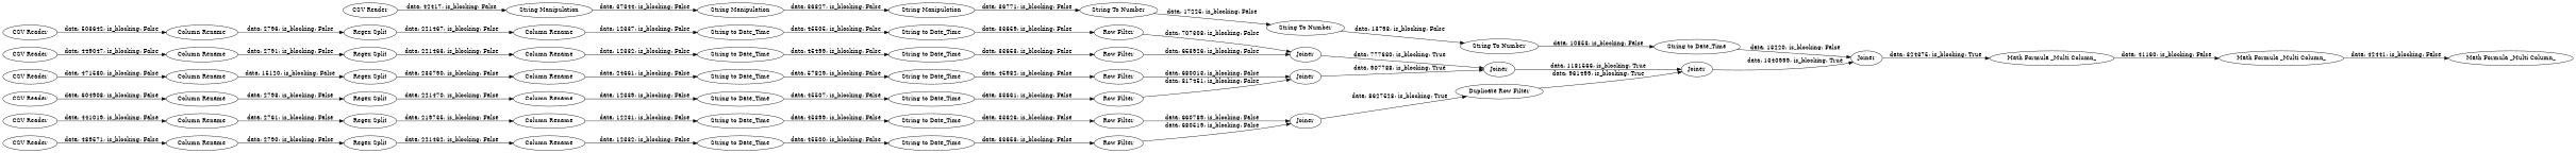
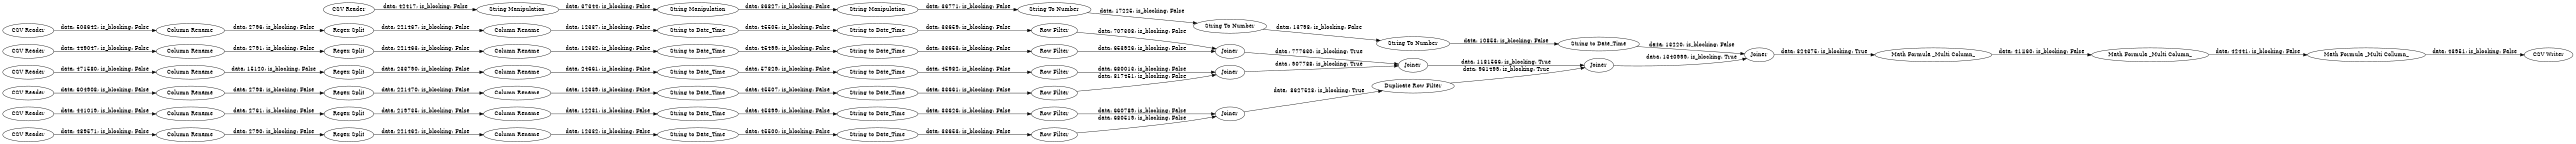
  digraph {
    rankdir=LR
    n1 [label="CSV Reader"]
    n2 [label="Column Rename"]
    n3 [label=Joiner]
    n4 [label="Duplicate Row Filter"]
    n5 [label="CSV Reader"]
    n6 [label="Column Rename"]
    n7 [label="Row Filter"]
    n8 [label="Math Formula _Multi Column_"]
+   n9 [label="CSV Writer"]
    n10 [label="String to Date_Time"]
    n11 [label=Joiner]
    n12 [label="String to Date_Time"]
    n13 [label="String to Date_Time"]
    n14 [label="Column Rename"]
    n15 [label="String to Date_Time"]
    n16 [label="Regex Split"]
    n17 [label="Column Rename"]
    n18 [label="Column Rename"]
    n19 [label="String to Date_Time"]
    n20 [label="String to Date_Time"]
    n21 [label="Row Filter"]
    n22 [label="String to Date_Time"]
    n23 [label="String to Date_Time"]
    n24 [label="Row Filter"]
    n25 [label=Joiner]
    n26 [label="String to Date_Time"]
    n27 [label="Row Filter"]
    n28 [label=Joiner]
    n29 [label="Column Rename"]
    n30 [label="String to Date_Time"]
    n31 [label="String Manipulation"]
    n32 [label="String To Number"]
    n33 [label="Row Filter"]
    n34 [label="Math Formula _Multi Column_"]
    n35 [label="Column Rename"]
    n36 [label="Regex Split"]
    n37 [label="CSV Reader"]
    n38 [label="Column Rename"]
    n39 [label="Column Rename"]
    n40 [label=Joiner]
    n41 [label=Joiner]
    n42 [label="Regex Split"]
    n43 [label="CSV Reader"]
    n44 [label="Column Rename"]
    n45 [label="Column Rename"]
    n46 [label="Regex Split"]
    n47 [label="String To Number"]
    n48 [label="CSV Reader"]
    n49 [label="String Manipulation"]
    n50 [label="Regex Split"]
    n51 [label="Row Filter"]
    n52 [label="String To Number"]
    n53 [label="CSV Reader"]
    n54 [label="String Manipulation"]
    n55 [label="Regex Split"]
    n56 [label="Math Formula _Multi Column_"]
    n57 [label="String to Date_Time"]
    n58 [label="String to Date_Time"]
    n59 [label="String to Date_Time"]
    n60 [label="CSV Reader"]
    n61 [label="Column Rename"]
    n1 -> n2 [label="data: 503642; is_blocking: False"]
    n2 -> n55 [label="data: 2796; is_blocking: False"]
    n3 -> n4 [label="data: 8627528; is_blocking: True"]
    n4 -> n41 [label="data: 961499; is_blocking: True"]
    n5 -> n6 [label="data: 471580; is_blocking: False"]
    n6 -> n16 [label="data: 15120; is_blocking: False"]
    n7 -> n3 [label="data: 660789; is_blocking: False"]
+   n8 -> n9 [label="data: 43951; is_blocking: False"]
    n10 -> n11 [label="data: 13220; is_blocking: False"]
    n11 -> n56 [label="data: 324375; is_blocking: True"]
    n12 -> n13 [label="data: 45399; is_blocking: False"]
    n13 -> n7 [label="data: 33626; is_blocking: False"]
    n14 -> n15 [label="data: 12337; is_blocking: False"]
    n15 -> n20 [label="data: 45505; is_blocking: False"]
    n16 -> n17 [label="data: 233790; is_blocking: False"]
    n17 -> n59 [label="data: 24661; is_blocking: False"]
    n18 -> n19 [label="data: 12332; is_blocking: False"]
    n19 -> n58 [label="data: 45500; is_blocking: False"]
    n20 -> n21 [label="data: 33659; is_blocking: False"]
    n21 -> n28 [label="data: 707308; is_blocking: False"]
    n22 -> n23 [label="data: 45507; is_blocking: False"]
    n23 -> n33 [label="data: 33661; is_blocking: False"]
    n24 -> n25 [label="data: 680013; is_blocking: False"]
    n25 -> n40 [label="data: 907788; is_blocking: True"]
    n26 -> n27 [label="data: 33653; is_blocking: False"]
    n27 -> n28 [label="data: 653926; is_blocking: False"]
    n28 -> n40 [label="data: 777630; is_blocking: True"]
    n29 -> n30 [label="data: 12332; is_blocking: False"]
    n30 -> n26 [label="data: 45499; is_blocking: False"]
    n31 -> n32 [label="data: 36771; is_blocking: False"]
    n32 -> n52 [label="data: 17225; is_blocking: False"]
    n33 -> n25 [label="data: 817451; is_blocking: False"]
    n34 -> n8 [label="data: 42441; is_blocking: False"]
    n35 -> n36 [label="data: 2798; is_blocking: False"]
    n36 -> n39 [label="data: 221470; is_blocking: False"]
    n37 -> n38 [label="data: 441019; is_blocking: False"]
    n38 -> n42 [label="data: 2761; is_blocking: False"]
    n39 -> n22 [label="data: 12339; is_blocking: False"]
    n40 -> n41 [label="data: 1181566; is_blocking: True"]
    n41 -> n11 [label="data: 1340999; is_blocking: True"]
    n42 -> n45 [label="data: 219735; is_blocking: False"]
    n43 -> n44 [label="data: 489571; is_blocking: False"]
    n44 -> n50 [label="data: 2790; is_blocking: False"]
    n45 -> n12 [label="data: 12231; is_blocking: False"]
    n46 -> n29 [label="data: 221463; is_blocking: False"]
    n47 -> n10 [label="data: 10853; is_blocking: False"]
    n48 -> n49 [label="data: 42417; is_blocking: False"]
    n49 -> n54 [label="data: 37344; is_blocking: False"]
    n50 -> n18 [label="data: 221462; is_blocking: False"]
    n51 -> n3 [label="data: 680519; is_blocking: False"]
    n52 -> n47 [label="data: 13798; is_blocking: False"]
    n53 -> n35 [label="data: 604908; is_blocking: False"]
    n54 -> n31 [label="data: 36827; is_blocking: False"]
    n55 -> n14 [label="data: 221467; is_blocking: False"]
    n56 -> n34 [label="data: 41160; is_blocking: False"]
    n57 -> n24 [label="data: 45982; is_blocking: False"]
    n58 -> n51 [label="data: 33653; is_blocking: False"]
    n59 -> n57 [label="data: 57829; is_blocking: False"]
    n60 -> n61 [label="data: 449047; is_blocking: False"]
    n61 -> n46 [label="data: 2791; is_blocking: False"]
  }
